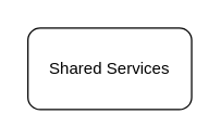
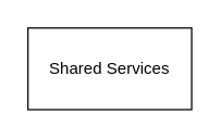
  <mxCell id="0" />
  <mxCell id="1" parent="0" />
- <mxCell id="2" value="Shared Services" style="whiteSpace=wrap;html=1;rounded=1;" vertex="1" parent="1"><mxGeometry x="20" y="20" width="120" height="60" as="geometry" /></mxCell>
+ <mxCell id="2" value="Shared Services" style="rounded=0;whiteSpace=wrap;html=1;" vertex="1" parent="1"><mxGeometry x="20" y="20" width="120" height="60" as="geometry" /></mxCell>
